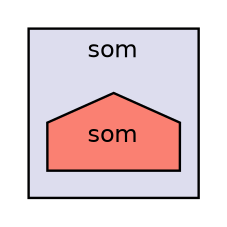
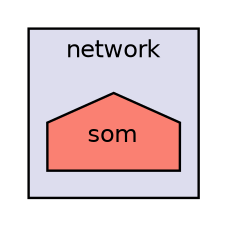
  digraph {
    compound=true
    rankdir=LR
    n1 [fillcolor=salmon fontname=Helvetica fontsize=10 label=som pencolor=black shape=house style=filled]
    subgraph cluster_1 {
      bgcolor="#ddddee"
      fontname=Helvetica
      fontsize=10
-     label=som
+     label=network
      pencolor=black
      n1
    }
  }
